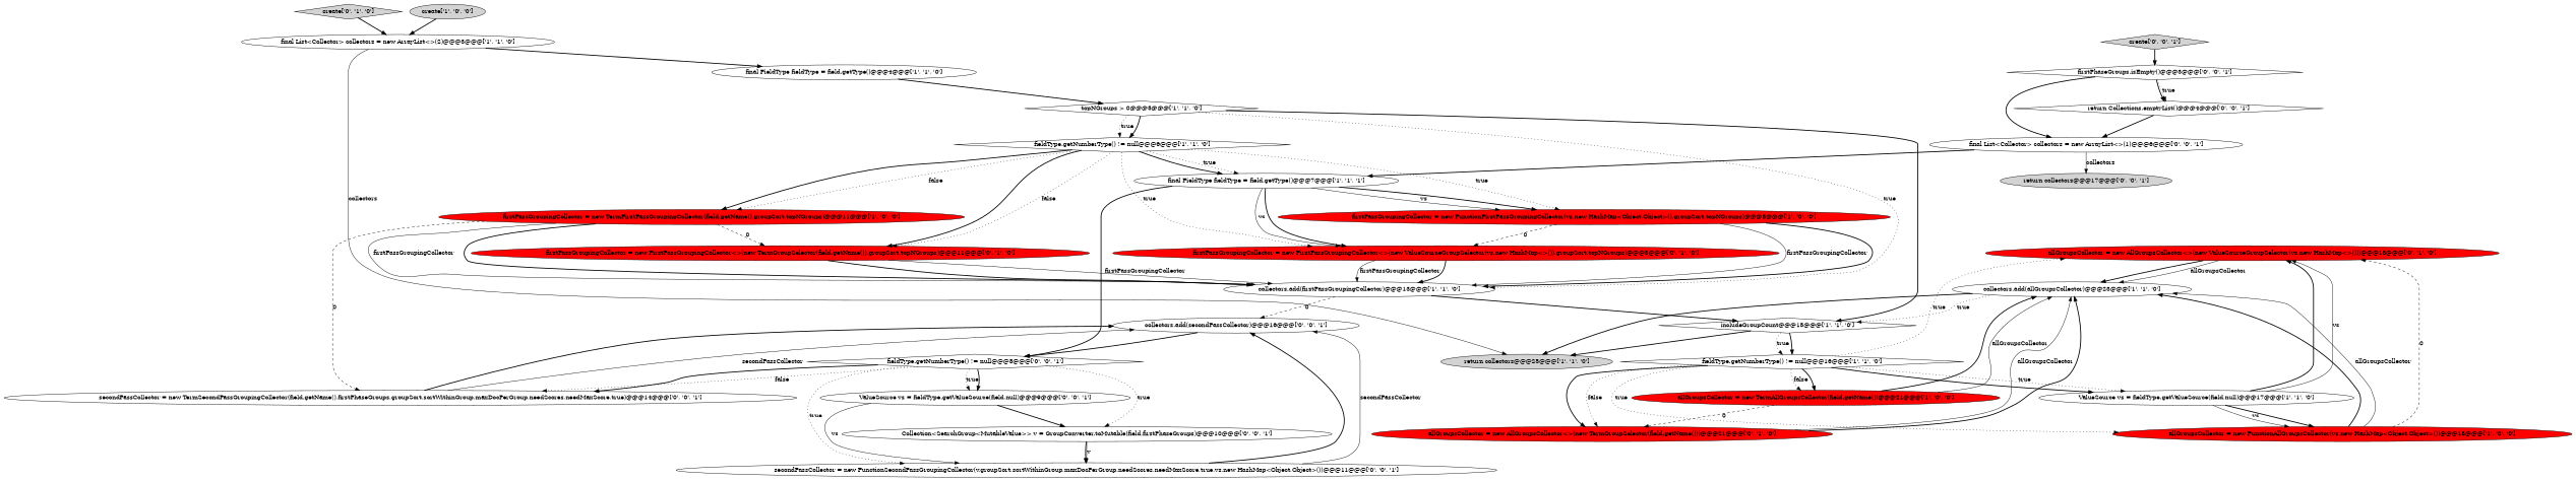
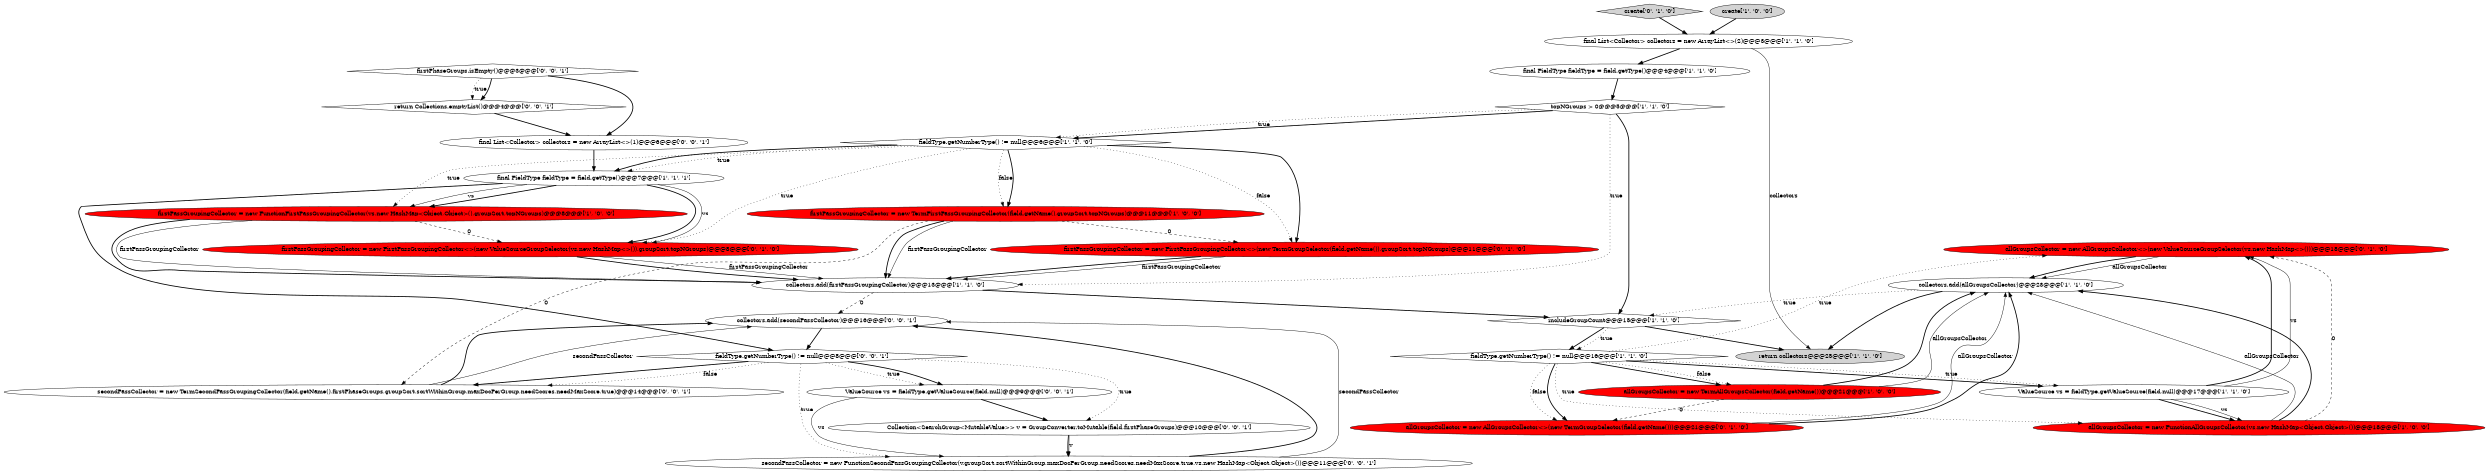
  digraph {
    node [fillcolor=white shape=ellipse style=filled]
    edge [style=bold]
    n1 [fillcolor=red label="allGroupsCollector = new AllGroupsCollector<>(new ValueSourceGroupSelector(vs,new HashMap<>()))@@@18@@@['0', '1', '0']"]
    n2 [label="collectors.add(allGroupsCollector)@@@23@@@['1', '1', '0']"]
    n3 [fillcolor=lightgray label="return collectors@@@25@@@['1', '1', '0']"]
    n4 [label="includeGroupCount@@@15@@@['1', '1', '0']" shape=diamond]
    n5 [label="secondPassCollector = new FunctionSecondPassGroupingCollector(v,groupSort,sortWithinGroup,maxDocPerGroup,needScores,needMaxScore,true,vs,new HashMap<Object,Object>())@@@11@@@['0', '0', '1']"]
    n6 [label="collectors.add(secondPassCollector)@@@16@@@['0', '0', '1']"]
    n7 [label="fieldType.getNumberType() != null@@@8@@@['0', '0', '1']" shape=diamond]
    n8 [label="fieldType.getNumberType() != null@@@16@@@['1', '1', '0']" shape=diamond]
    n9 [fillcolor=red label="allGroupsCollector = new AllGroupsCollector<>(new TermGroupSelector(field.getName()))@@@21@@@['0', '1', '0']"]
    n10 [label="ValueSource vs = fieldType.getValueSource(field,null)@@@17@@@['1', '1', '0']"]
    n11 [fillcolor=red label="allGroupsCollector = new FunctionAllGroupsCollector(vs,new HashMap<Object,Object>())@@@18@@@['1', '0', '0']"]
    n12 [fillcolor=red label="allGroupsCollector = new TermAllGroupsCollector(field.getName())@@@21@@@['1', '0', '0']"]
-   n13 [fillcolor=lightgray label="return collectors@@@17@@@['0', '0', '1']"]
    n14 [label="final FieldType fieldType = field.getType()@@@7@@@['1', '1', '1']"]
    n15 [fillcolor=red label="firstPassGroupingCollector = new FunctionFirstPassGroupingCollector(vs,new HashMap<Object,Object>(),groupSort,topNGroups)@@@8@@@['1', '0', '0']"]
    n16 [fillcolor=red label="firstPassGroupingCollector = new FirstPassGroupingCollector<>(new ValueSourceGroupSelector(vs,new HashMap<>()),groupSort,topNGroups)@@@8@@@['0', '1', '0']"]
    n17 [label="collectors.add(firstPassGroupingCollector)@@@13@@@['1', '1', '0']"]
    n18 [label="ValueSource vs = fieldType.getValueSource(field,null)@@@9@@@['0', '0', '1']"]
    n19 [label="Collection<SearchGroup<MutableValue>> v = GroupConverter.toMutable(field,firstPhaseGroups)@@@10@@@['0', '0', '1']"]
    n20 [label="secondPassCollector = new TermSecondPassGroupingCollector(field.getName(),firstPhaseGroups,groupSort,sortWithinGroup,maxDocPerGroup,needScores,needMaxScore,true)@@@14@@@['0', '0', '1']"]
    n21 [label="final FieldType fieldType = field.getType()@@@4@@@['1', '1', '0']"]
    n22 [label="topNGroups > 0@@@5@@@['1', '1', '0']" shape=diamond]
    n23 [label="fieldType.getNumberType() != null@@@6@@@['1', '1', '0']" shape=diamond]
    n24 [fillcolor=lightgray label="create['0', '1', '0']" shape=diamond]
    n25 [label="final List<Collector> collectors = new ArrayList<>(2)@@@3@@@['1', '1', '0']"]
    n26 [label="final List<Collector> collectors = new ArrayList<>(1)@@@6@@@['0', '0', '1']"]
    n27 [fillcolor=red label="firstPassGroupingCollector = new TermFirstPassGroupingCollector(field.getName(),groupSort,topNGroups)@@@11@@@['1', '0', '0']"]
    n28 [fillcolor=red label="firstPassGroupingCollector = new FirstPassGroupingCollector<>(new TermGroupSelector(field.getName()),groupSort,topNGroups)@@@11@@@['0', '1', '0']"]
    n29 [label="firstPhaseGroups.isEmpty()@@@3@@@['0', '0', '1']" shape=diamond]
    n30 [label="return Collections.emptyList()@@@4@@@['0', '0', '1']" shape=diamond]
    n31 [fillcolor=lightgray label="create['1', '0', '0']"]
-   n32 [fillcolor=lightgray label="create['0', '0', '1']" shape=diamond]
    n1 -> n2 [label=allGroupsCollector style=solid]
    n1 -> n2
    n2 -> n3
    n2 -> n4 [label=true style=dotted]
    n4 -> n3
    n4 -> n8
    n4 -> n8 [label=true style=dotted]
    n5 -> n6 [label=secondPassCollector style=solid]
    n5 -> n6
    n6 -> n7
    n7 -> n5 [label=true style=dotted]
    n7 -> n18 [label=true style=dotted]
    n7 -> n18
    n7 -> n19 [label=true style=dotted]
    n7 -> n20 [label=false style=dotted]
    n7 -> n20
    n8 -> n1 [label=true style=dotted]
    n8 -> n9
    n8 -> n9 [label=false style=dotted]
    n8 -> n10
    n8 -> n10 [label=true style=dotted]
    n8 -> n11 [label=true style=dotted]
    n8 -> n12
    n8 -> n12 [label=false style=dotted]
    n9 -> n2 [label=allGroupsCollector style=solid]
    n9 -> n2
    n10 -> n1
    n10 -> n1 [label=vs style=solid]
    n10 -> n11
    n10 -> n11 [label=vs style=solid]
    n11 -> n1 [label=0 style=dashed]
    n11 -> n2 [label=allGroupsCollector style=solid]
    n11 -> n2
    n12 -> n2 [label=allGroupsCollector style=solid]
    n12 -> n2
    n12 -> n9 [label=0 style=dashed]
    n14 -> n7
    n14 -> n15
    n14 -> n15 [label=vs style=solid]
    n14 -> n16
    n14 -> n16 [label=vs style=solid]
    n15 -> n16 [label=0 style=dashed]
    n15 -> n17 [label=firstPassGroupingCollector style=solid]
    n15 -> n17
    n16 -> n17 [label=firstPassGroupingCollector style=solid]
    n16 -> n17
    n17 -> n4
    n17 -> n6 [label=0 style=dashed]
    n18 -> n5 [label=vs style=solid]
    n18 -> n19
    n19 -> n5
    n19 -> n5 [label=v style=solid]
    n20 -> n6
    n20 -> n6 [label=secondPassCollector style=solid]
    n21 -> n22
    n22 -> n4
    n22 -> n17 [label=true style=dotted]
    n22 -> n23
    n22 -> n23 [label=true style=dotted]
    n23 -> n14 [label=true style=dotted]
    n23 -> n14
    n23 -> n15 [label=true style=dotted]
    n23 -> n16 [label=true style=dotted]
    n23 -> n27 [label=false style=dotted]
    n23 -> n27
    n23 -> n28
    n23 -> n28 [label=false style=dotted]
    n24 -> n25
    n25 -> n3 [label=collectors style=solid]
    n25 -> n21
-   n26 -> n13 [label=collectors style=solid]
    n26 -> n14
    n27 -> n17 [label=firstPassGroupingCollector style=solid]
    n27 -> n17
    n27 -> n20 [label=0 style=dashed]
    n27 -> n28 [label=0 style=dashed]
    n28 -> n17
    n28 -> n17 [label=firstPassGroupingCollector style=solid]
    n29 -> n26
    n29 -> n30 [label=true style=dotted]
    n29 -> n30
    n30 -> n26
    n31 -> n25
-   n32 -> n29
  }
